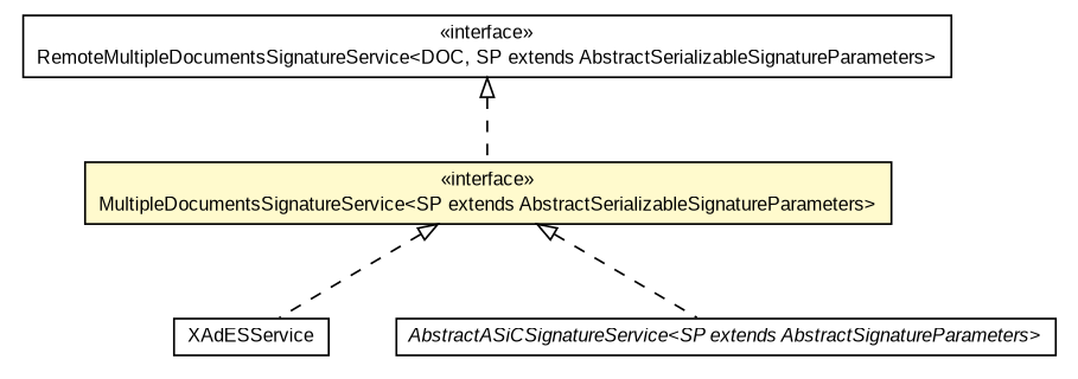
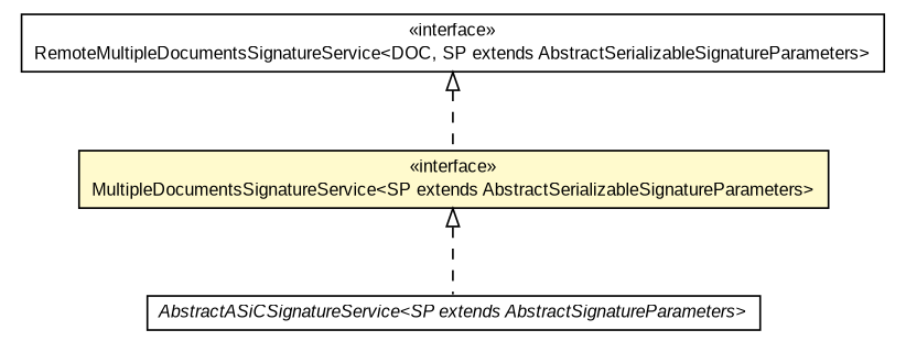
  digraph {
    nodesep=0.25
    ranksep=0.5
    node [fontcolor=black fontname=arial fontsize=10.0 shape=plaintext]
    edge [arrowtail=empty dir=back fontname=arial fontsize=10 headport=p labelfontname=arial labelfontsize=10 style=dashed tailport=p]
    n1 [label=<<table title="eu.europa.esig.dss.signature.MultipleDocumentsSignatureService" border="0" cellborder="1" cellspacing="0" cellpadding="2" port="p" bgcolor="lemonChiffon" href="./MultipleDocumentsSignatureService.html"> 		<tr><td><table border="0" cellspacing="0" cellpadding="1"> <tr><td align="center" balign="center"> &#171;interface&#187; </td></tr> <tr><td align="center" balign="center"> MultipleDocumentsSignatureService&lt;SP extends AbstractSerializableSignatureParameters&gt; </td></tr> 		</table></td></tr> 		</table>>]
-   n2 [label=<<table title="eu.europa.esig.dss.xades.signature.XAdESService" border="0" cellborder="1" cellspacing="0" cellpadding="2" port="p" href="../xades/signature/XAdESService.html"> 		<tr><td><table border="0" cellspacing="0" cellpadding="1"> <tr><td align="center" balign="center"> XAdESService </td></tr> 		</table></td></tr> 		</table>>]
    n3 [label=<<table title="eu.europa.esig.dss.asic.signature.AbstractASiCSignatureService" border="0" cellborder="1" cellspacing="0" cellpadding="2" port="p" href="../asic/signature/AbstractASiCSignatureService.html"> 		<tr><td><table border="0" cellspacing="0" cellpadding="1"> <tr><td align="center" balign="center"><font face="arial italic"> AbstractASiCSignatureService&lt;SP extends AbstractSignatureParameters&gt; </font></td></tr> 		</table></td></tr> 		</table>>]
    n4 [label=<<table title="eu.europa.esig.dss.signature.RemoteMultipleDocumentsSignatureService" border="0" cellborder="1" cellspacing="0" cellpadding="2" port="p" href="./RemoteMultipleDocumentsSignatureService.html"> 		<tr><td><table border="0" cellspacing="0" cellpadding="1"> <tr><td align="center" balign="center"> &#171;interface&#187; </td></tr> <tr><td align="center" balign="center"> RemoteMultipleDocumentsSignatureService&lt;DOC, SP extends AbstractSerializableSignatureParameters&gt; </td></tr> 		</table></td></tr> 		</table>>]
-   n1 -> n2
    n1 -> n3
    n4 -> n1
  }
